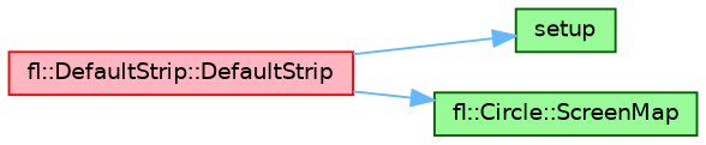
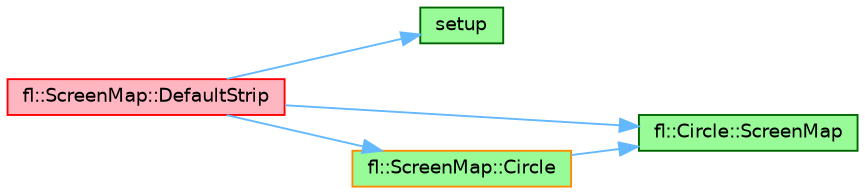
  digraph {
    rankdir=LR
    node [color=darkgreen fillcolor=palegreen fontname=Helvetica fontsize=10 shape=box style=filled]
    edge [color=steelblue1 fontname=Helvetica fontsize=10 labelfontname=Helvetica labelfontsize=10 style=solid]
    n1 [fontcolor=black height=0.2 label=setup width=0.4]
-   n2 [color=red fillcolor=lightpink height=0.2 label="fl::DefaultStrip::DefaultStrip" width=0.4]
+   n2 [color=red fillcolor=lightpink height=0.2 label="fl::ScreenMap::DefaultStrip" width=0.4]
    n3 [height=0.2 label="fl::Circle::ScreenMap" width=0.4]
+   n4 [color=darkorange height=0.2 label="fl::ScreenMap::Circle" width=0.4]
    n2 -> n1
    n2 -> n3
+   n2 -> n4
+   n4 -> n3
  }
